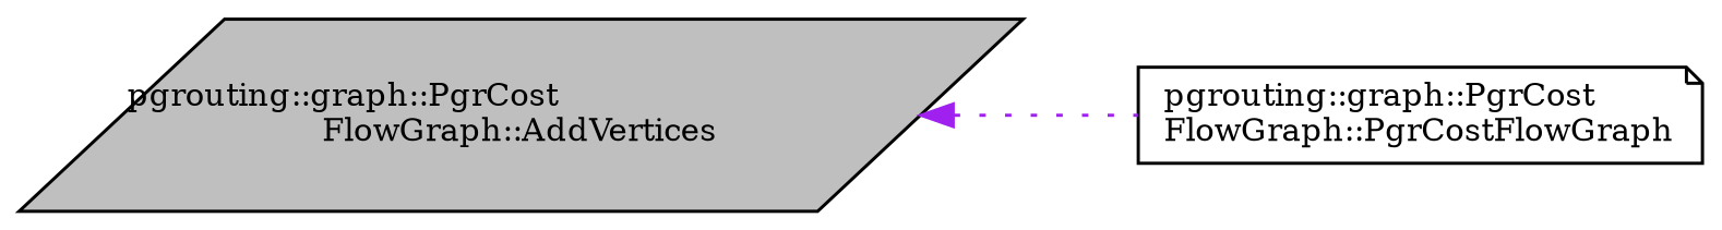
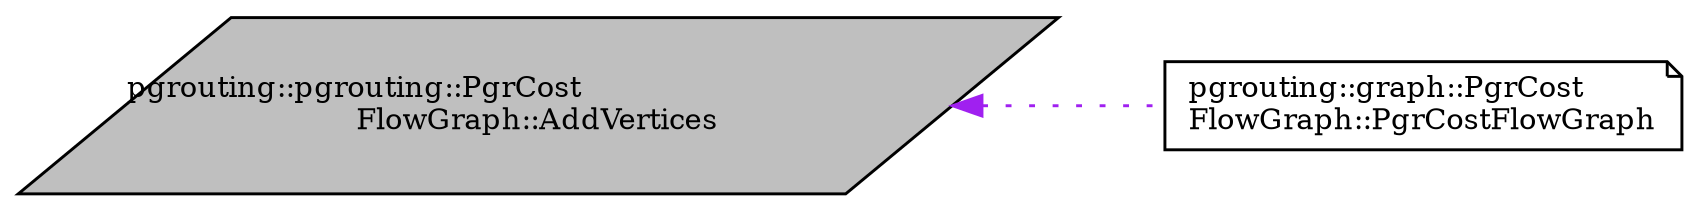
  digraph {
    rankdir=LR
    fontname="DejaVu Serif"
    node [color=black fontname="DejaVu Serif" fontsize=10 style=filled]
-   n1 [fillcolor=grey75 fontcolor=black height=0.2 label="pgrouting::graph::PgrCost\lFlowGraph::AddVertices" shape=parallelogram width=0.4]
+   n1 [fillcolor=grey75 fontcolor=black height=0.2 label="pgrouting::pgrouting::PgrCost\lFlowGraph::AddVertices" shape=parallelogram width=0.4]
    n2 [fillcolor=white height=0.2 label="pgrouting::graph::PgrCost\lFlowGraph::PgrCostFlowGraph" shape=note width=0.4]
    n1 -> n2 [color=purple dir=back fontname="DejaVu Serif" fontsize=10 labelfontname=Helvetica labelfontsize=10 style=dotted]
  }
